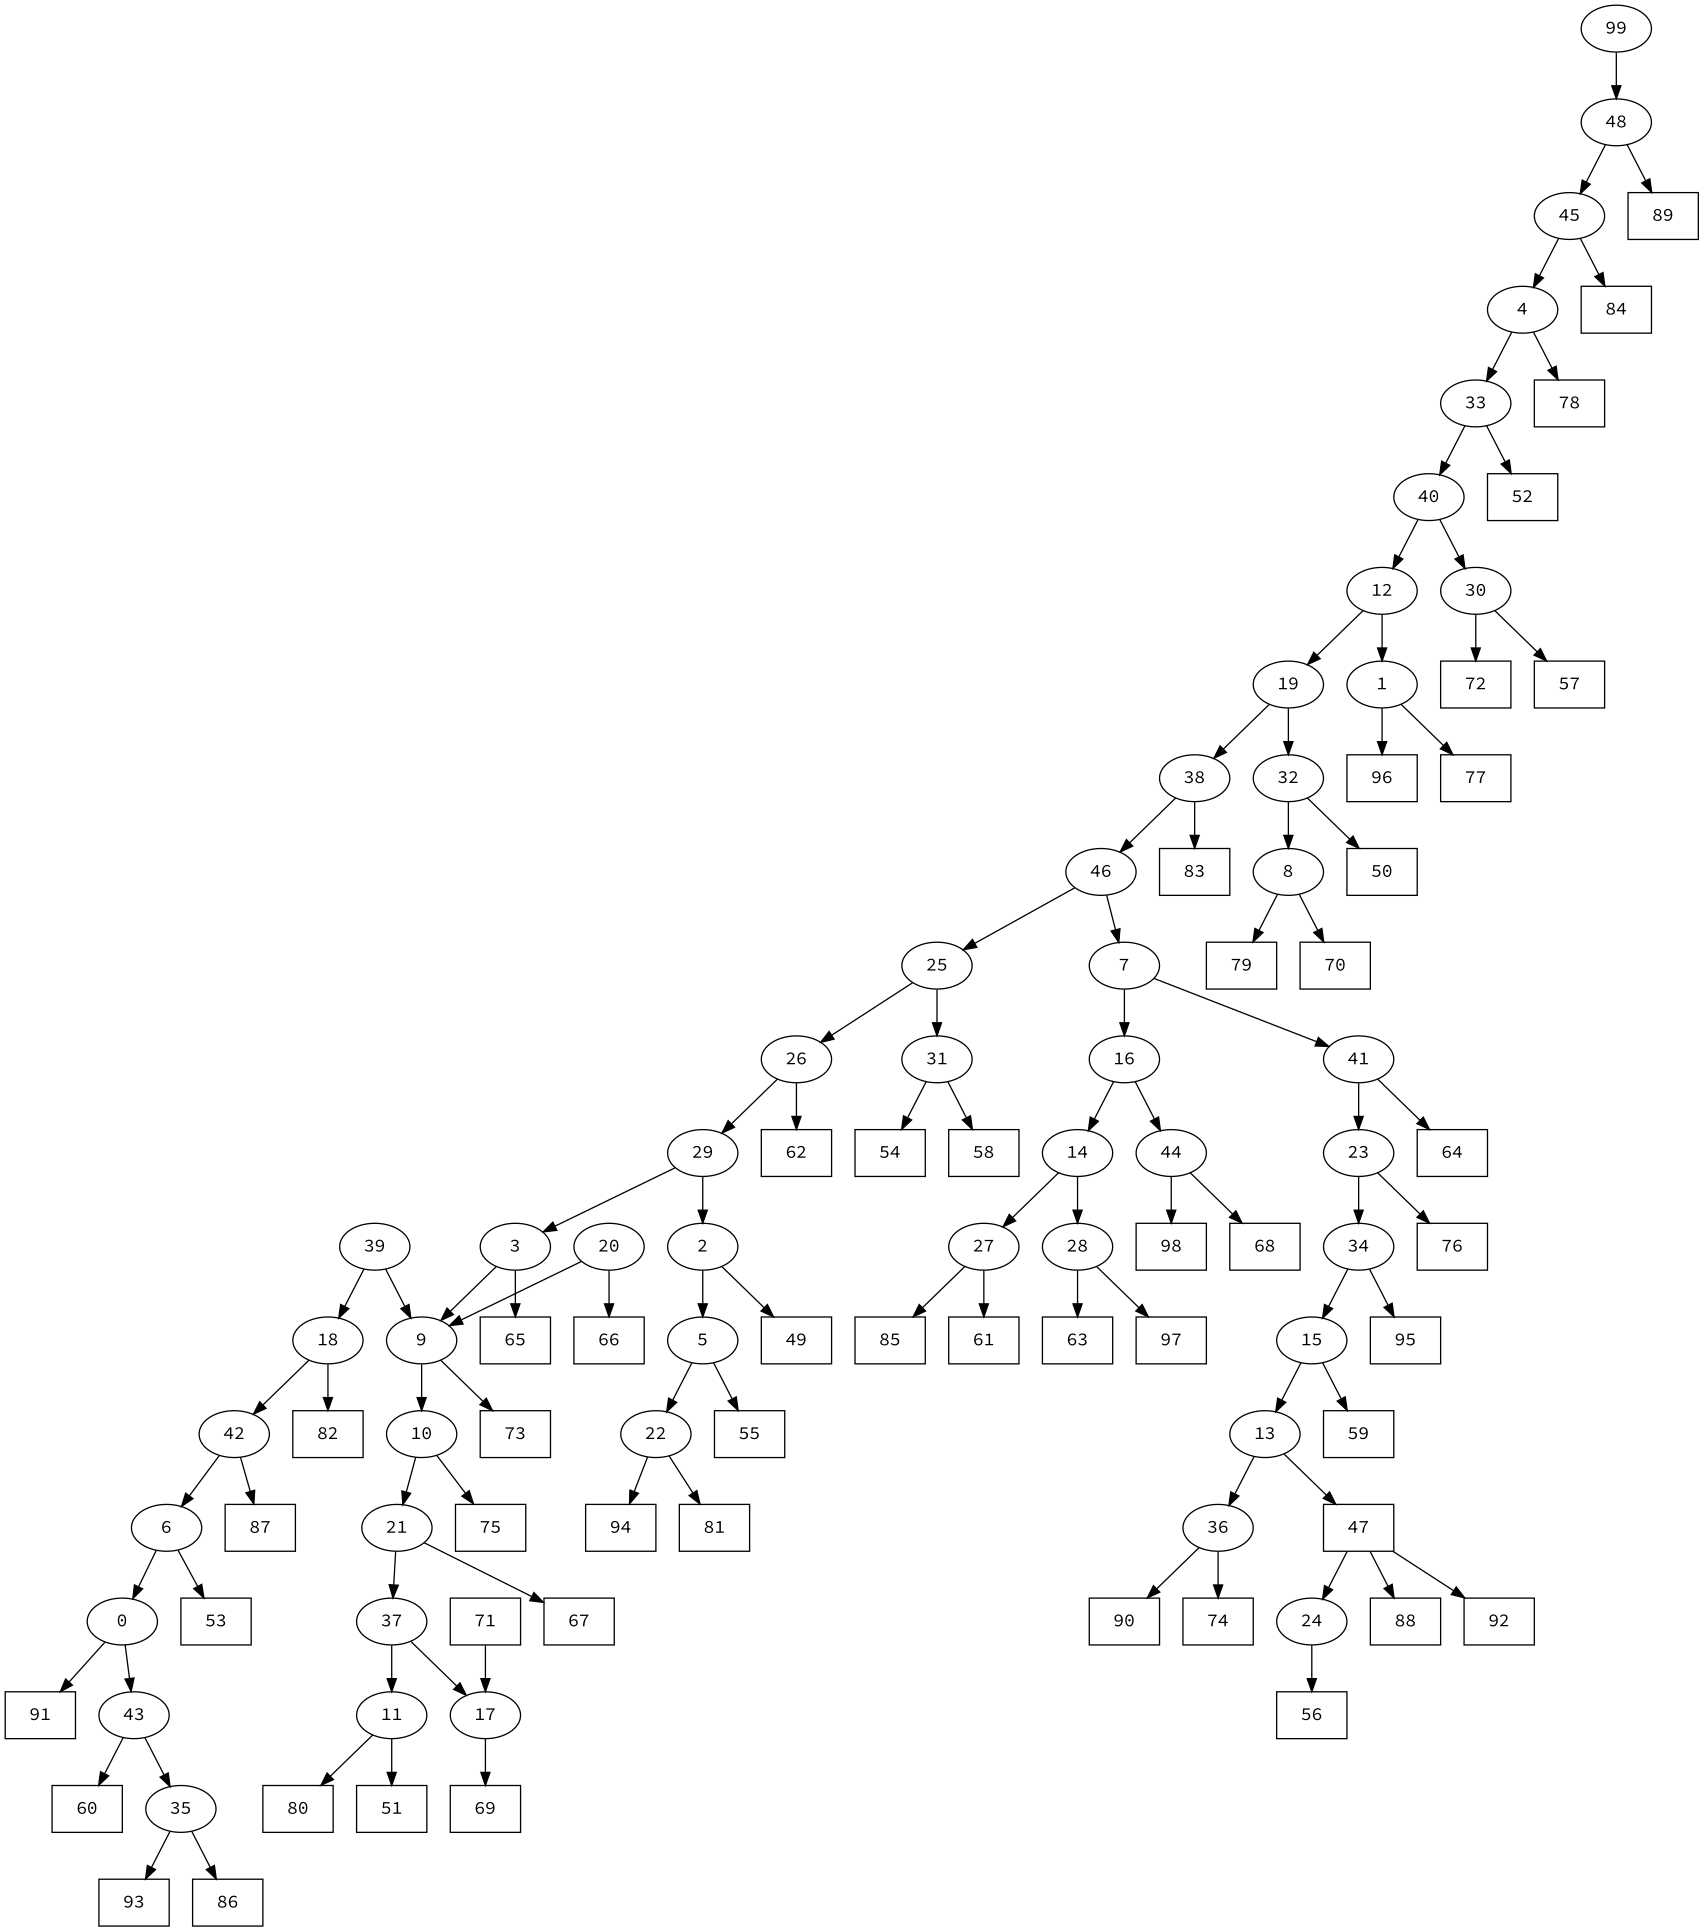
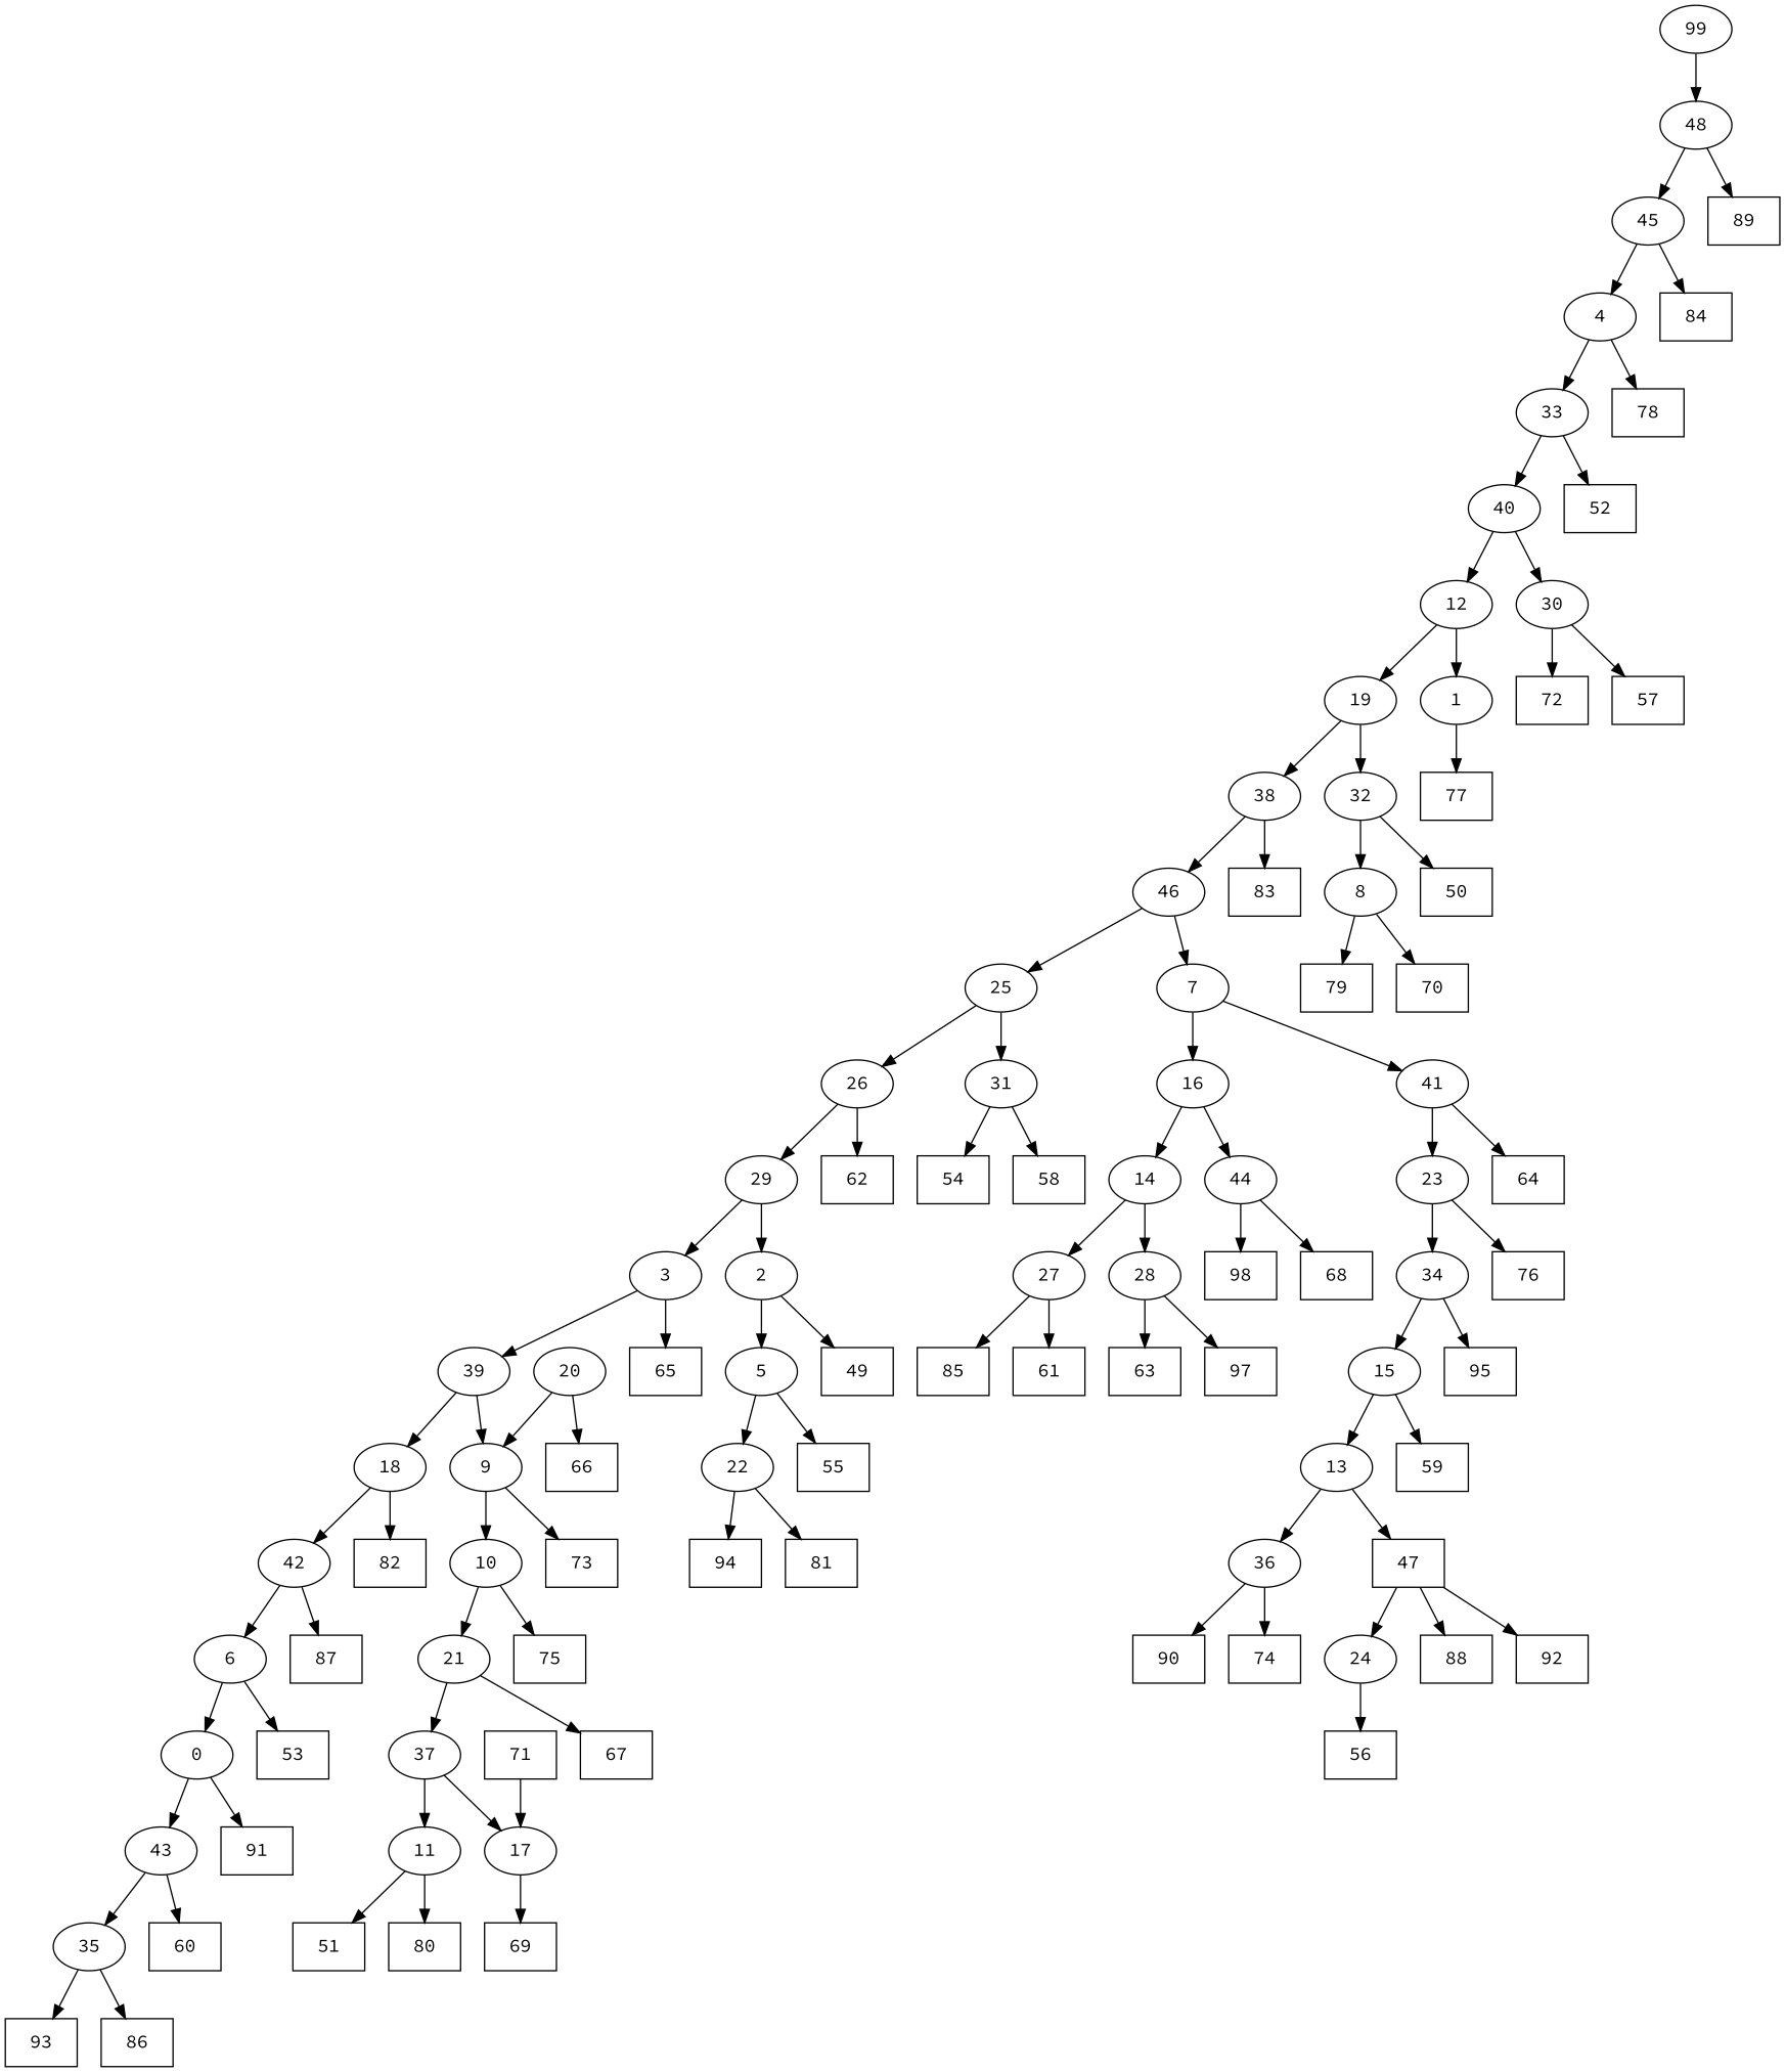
  digraph {
    fontname="Source Code Pro"
    node [fontname="Source Code Pro" shape=box]
    edge [fontname="Source Code Pro"]
    n1 [label=0 shape=""]
    n2 [label=43 shape=""]
    n3 [label=91]
    n4 [label=35 shape=""]
    n5 [label=60]
    n6 [label=1 shape=""]
-   n7 [label=96]
    n8 [label=77]
    n9 [label=2 shape=""]
    n10 [label=5 shape=""]
    n11 [label=49]
    n12 [label=22 shape=""]
    n13 [label=55]
    n14 [label=3 shape=""]
    n15 [label=39 shape=""]
    n16 [label=65]
    n17 [label=9 shape=""]
    n18 [label=18 shape=""]
    n19 [label=4 shape=""]
    n20 [label=33 shape=""]
    n21 [label=78]
    n22 [label=40 shape=""]
    n23 [label=52]
    n24 [label=94]
    n25 [label=81]
    n26 [label=6 shape=""]
    n27 [label=53]
    n28 [label=7 shape=""]
    n29 [label=16 shape=""]
    n30 [label=41 shape=""]
    n31 [label=14 shape=""]
    n32 [label=44 shape=""]
    n33 [label=23 shape=""]
    n34 [label=64]
    n35 [label=8 shape=""]
    n36 [label=79]
    n37 [label=70]
    n38 [label=10 shape=""]
    n39 [label=73]
    n40 [label=21 shape=""]
    n41 [label=75]
    n42 [label=37 shape=""]
    n43 [label=67]
    n44 [label=11 shape=""]
    n45 [label=51]
    n46 [label=80]
    n47 [label=12 shape=""]
    n48 [label=19 shape=""]
    n49 [label=32 shape=""]
    n50 [label=38 shape=""]
    n51 [label=13 shape=""]
    n52 [label=36 shape=""]
    n53 [label=47]
    n54 [label=90]
    n55 [label=74]
    n56 [label=24 shape=""]
    n57 [label=88]
    n58 [label=92]
    n59 [label=27 shape=""]
    n60 [label=28 shape=""]
    n61 [label=85]
    n62 [label=61]
    n63 [label=63]
    n64 [label=97]
    n65 [label=15 shape=""]
    n66 [label=59]
    n67 [label=98]
    n68 [label=68]
    n69 [label=17 shape=""]
    n70 [label=69]
    n71 [label=71]
    n72 [label=42 shape=""]
    n73 [label=82]
    n74 [label=87]
    n75 [label=50]
    n76 [label=46 shape=""]
    n77 [label=83]
    n78 [label=20 shape=""]
    n79 [label=66]
    n80 [label=34 shape=""]
    n81 [label=76]
    n82 [label=95]
    n83 [label=56]
    n84 [label=25 shape=""]
    n85 [label=26 shape=""]
    n86 [label=31 shape=""]
    n87 [label=29 shape=""]
    n88 [label=62]
    n89 [label=54]
    n90 [label=58]
    n91 [label=30 shape=""]
    n92 [label=72]
    n93 [label=57]
    n94 [label=93]
    n95 [label=86]
    n96 [label=45 shape=""]
    n97 [label=84]
    n98 [label=48 shape=""]
    n99 [label=89]
    n100 [label=99 shape=""]
    n1 -> n2
    n1 -> n3
    n2 -> n4
    n2 -> n5
    n4 -> n94
    n4 -> n95
-   n6 -> n7
    n6 -> n8
    n9 -> n10
    n9 -> n11
    n10 -> n12
    n10 -> n13
    n12 -> n24
    n12 -> n25
-   n14 -> n17
+   n14 -> n15
    n14 -> n16
    n15 -> n17
    n15 -> n18
    n17 -> n38
    n17 -> n39
    n18 -> n72
    n18 -> n73
    n19 -> n20
    n19 -> n21
    n20 -> n22
    n20 -> n23
    n22 -> n47
    n22 -> n91
    n26 -> n1
    n26 -> n27
    n28 -> n29
    n28 -> n30
    n29 -> n31
    n29 -> n32
    n30 -> n33
    n30 -> n34
    n31 -> n59
    n31 -> n60
    n32 -> n67
    n32 -> n68
    n33 -> n80
    n33 -> n81
    n35 -> n36
    n35 -> n37
    n38 -> n40
    n38 -> n41
    n40 -> n42
    n40 -> n43
    n42 -> n44
    n42 -> n69
    n44 -> n45
    n44 -> n46
    n47 -> n6
    n47 -> n48
    n48 -> n49
    n48 -> n50
    n49 -> n35
    n49 -> n75
    n50 -> n76
    n50 -> n77
    n51 -> n52
    n51 -> n53
    n52 -> n54
    n52 -> n55
    n53 -> n56
    n53 -> n57
    n53 -> n58
    n56 -> n83
    n59 -> n61
    n59 -> n62
    n60 -> n63
    n60 -> n64
    n65 -> n51
    n65 -> n66
    n69 -> n70
    n71 -> n69
    n72 -> n26
    n72 -> n74
    n76 -> n28
    n76 -> n84
    n78 -> n17
    n78 -> n79
    n80 -> n65
    n80 -> n82
    n84 -> n85
    n84 -> n86
    n85 -> n87
    n85 -> n88
    n86 -> n89
    n86 -> n90
    n87 -> n9
    n87 -> n14
    n91 -> n92
    n91 -> n93
    n96 -> n19
    n96 -> n97
    n98 -> n96
    n98 -> n99
    n100 -> n98
  }
